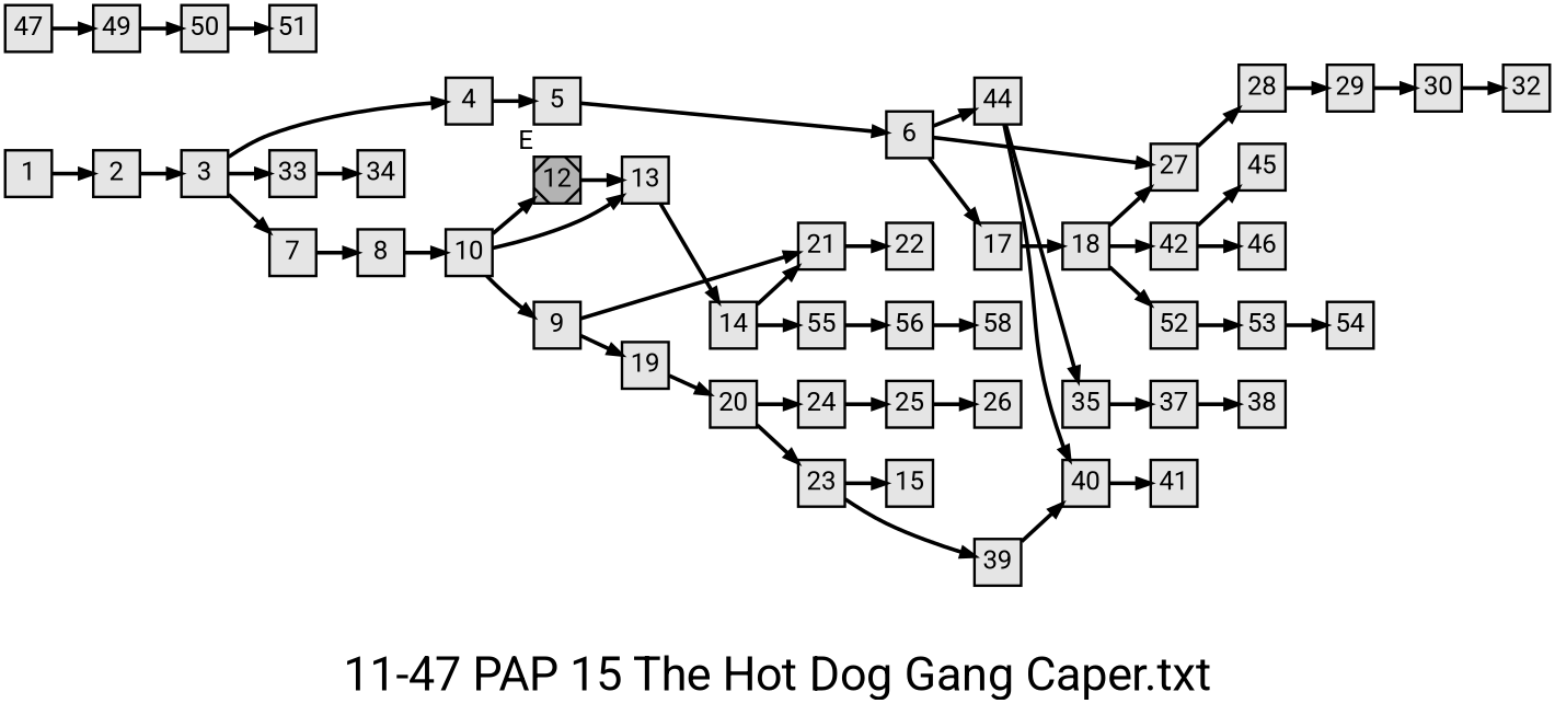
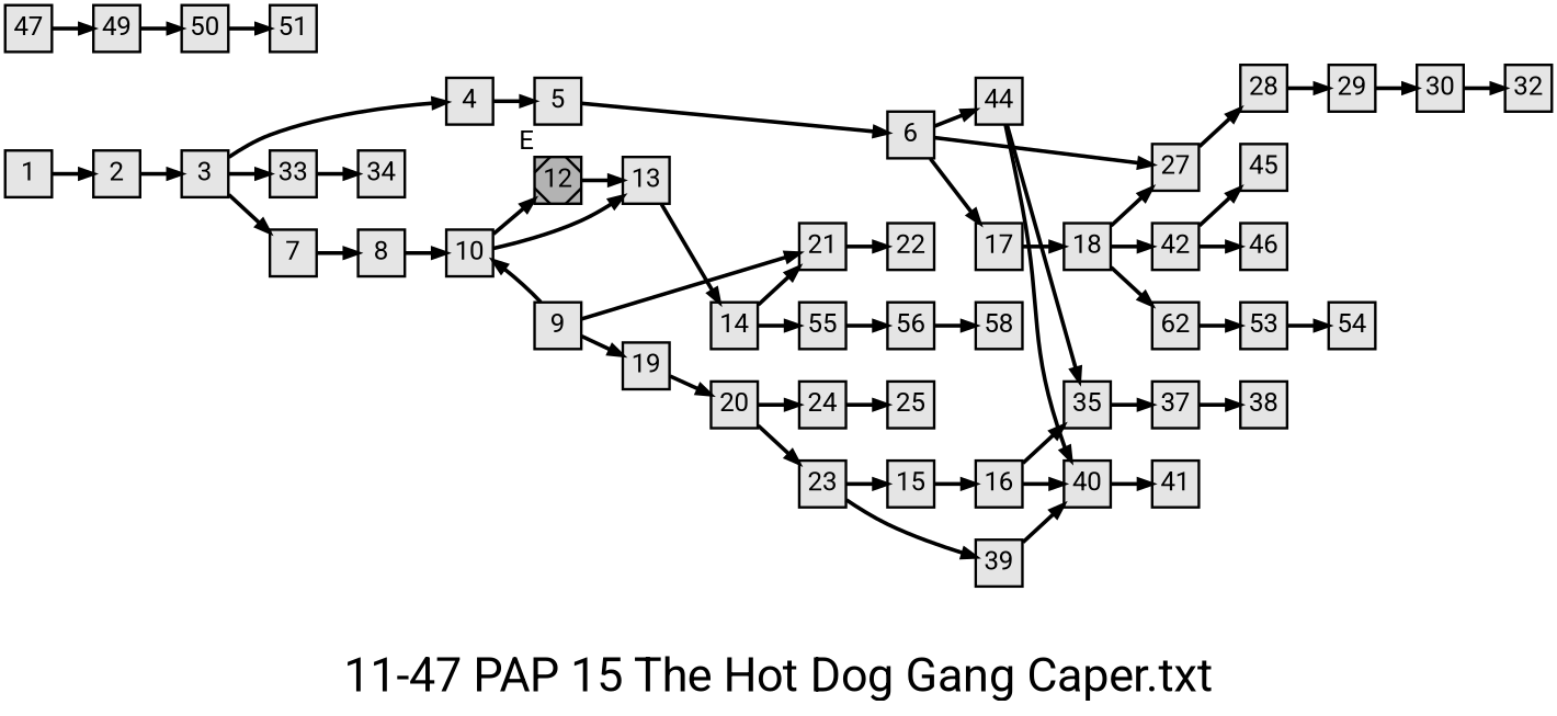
  digraph {
    fontname=Roboto
    fontsize=36
    label="11-47 PAP 15 The Hot Dog Gang Caper.txt"
    nodesep=0.35
    ordering=out
    rankdir=LR
    ranksep=0.45
    node [fillcolor=grey90 fixedsize=true fontname=Roboto fontsize=20 labelfloat=true margin="0,0" penwidth=2 regular=true shape=rect style=filled]
    edge [fontname=Roboto fontsize=12 labelfloat=true penwidth=3]
    1
    2
    3
    4
    33
    7
    5
    34
    8
    6
    10
    44
    27
    17
    35
    40
    28
    18
    37
    41
    29
    42
-   52
+   52 [label=62]
    9
    21
    19
    22
    12 [fillcolor=grey70 shape=Msquare xlabel=E]
    13
    20
    14
    24
    23
    55
    56
    58
    15
+   16
    38
    45
    46
    53
    54
    25
    39
-   26
    30
    32
    47
    49
    50
    51
    1 -> 2
    2 -> 3
    3 -> 4
    3 -> 33
    3 -> 7
    4 -> 5
    33 -> 34
    7 -> 8
    5 -> 6
    8 -> 10
    6 -> 44
    6 -> 27
    6 -> 17
    10 -> 12
    10 -> 13
    44 -> 35
    44 -> 40
    27 -> 28
    17 -> 18
    35 -> 37
    40 -> 41
    28 -> 29
    18 -> 27
    18 -> 42
    18 -> 52
    37 -> 38
    29 -> 30
    42 -> 45
    42 -> 46
    52 -> 53
-   10 -> 9
+   9 -> 10
    9 -> 21
    9 -> 19
    21 -> 22
    19 -> 20
    12 -> 13
    13 -> 14
    20 -> 24
    20 -> 23
    14 -> 21
    14 -> 55
    24 -> 25
    23 -> 15
    23 -> 39
    55 -> 56
    56 -> 58
+   15 -> 16
+   16 -> 35
+   16 -> 40
    53 -> 54
-   25 -> 26
    39 -> 40
    30 -> 32
    47 -> 49
    49 -> 50
    50 -> 51
  }
